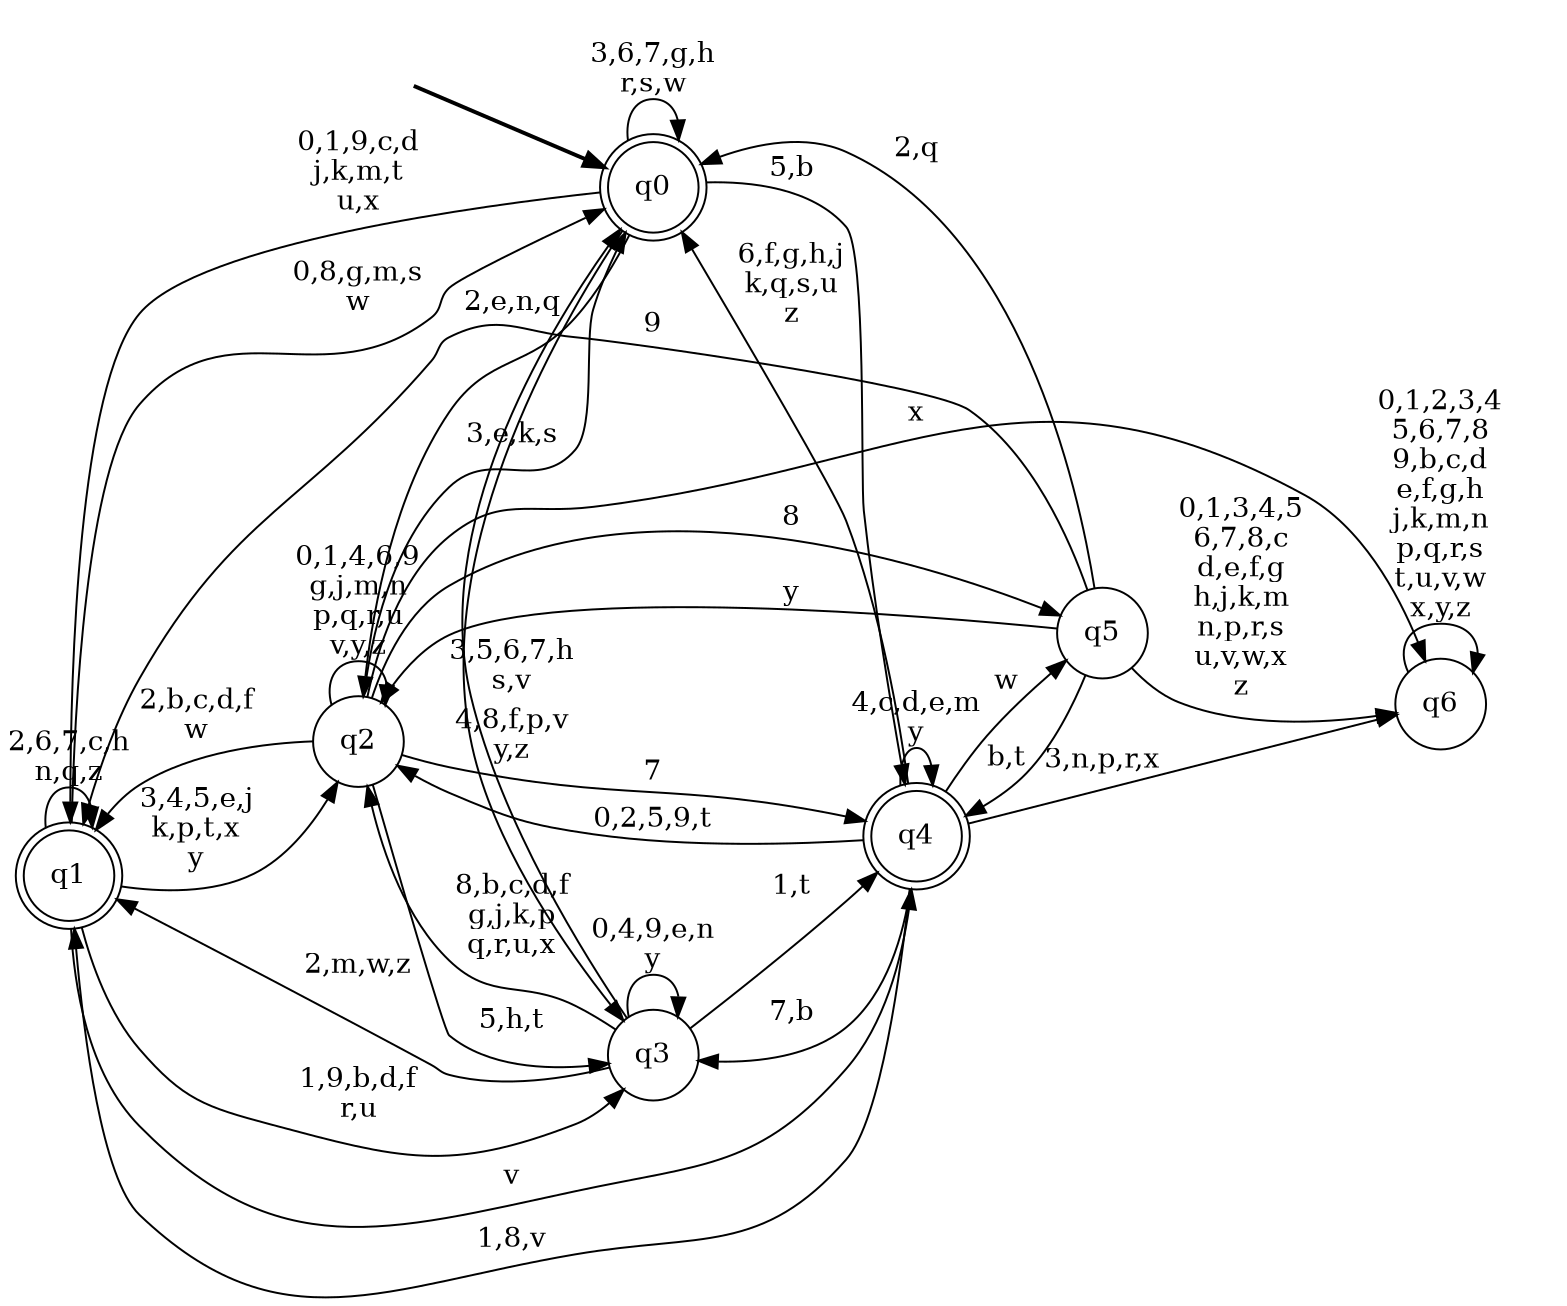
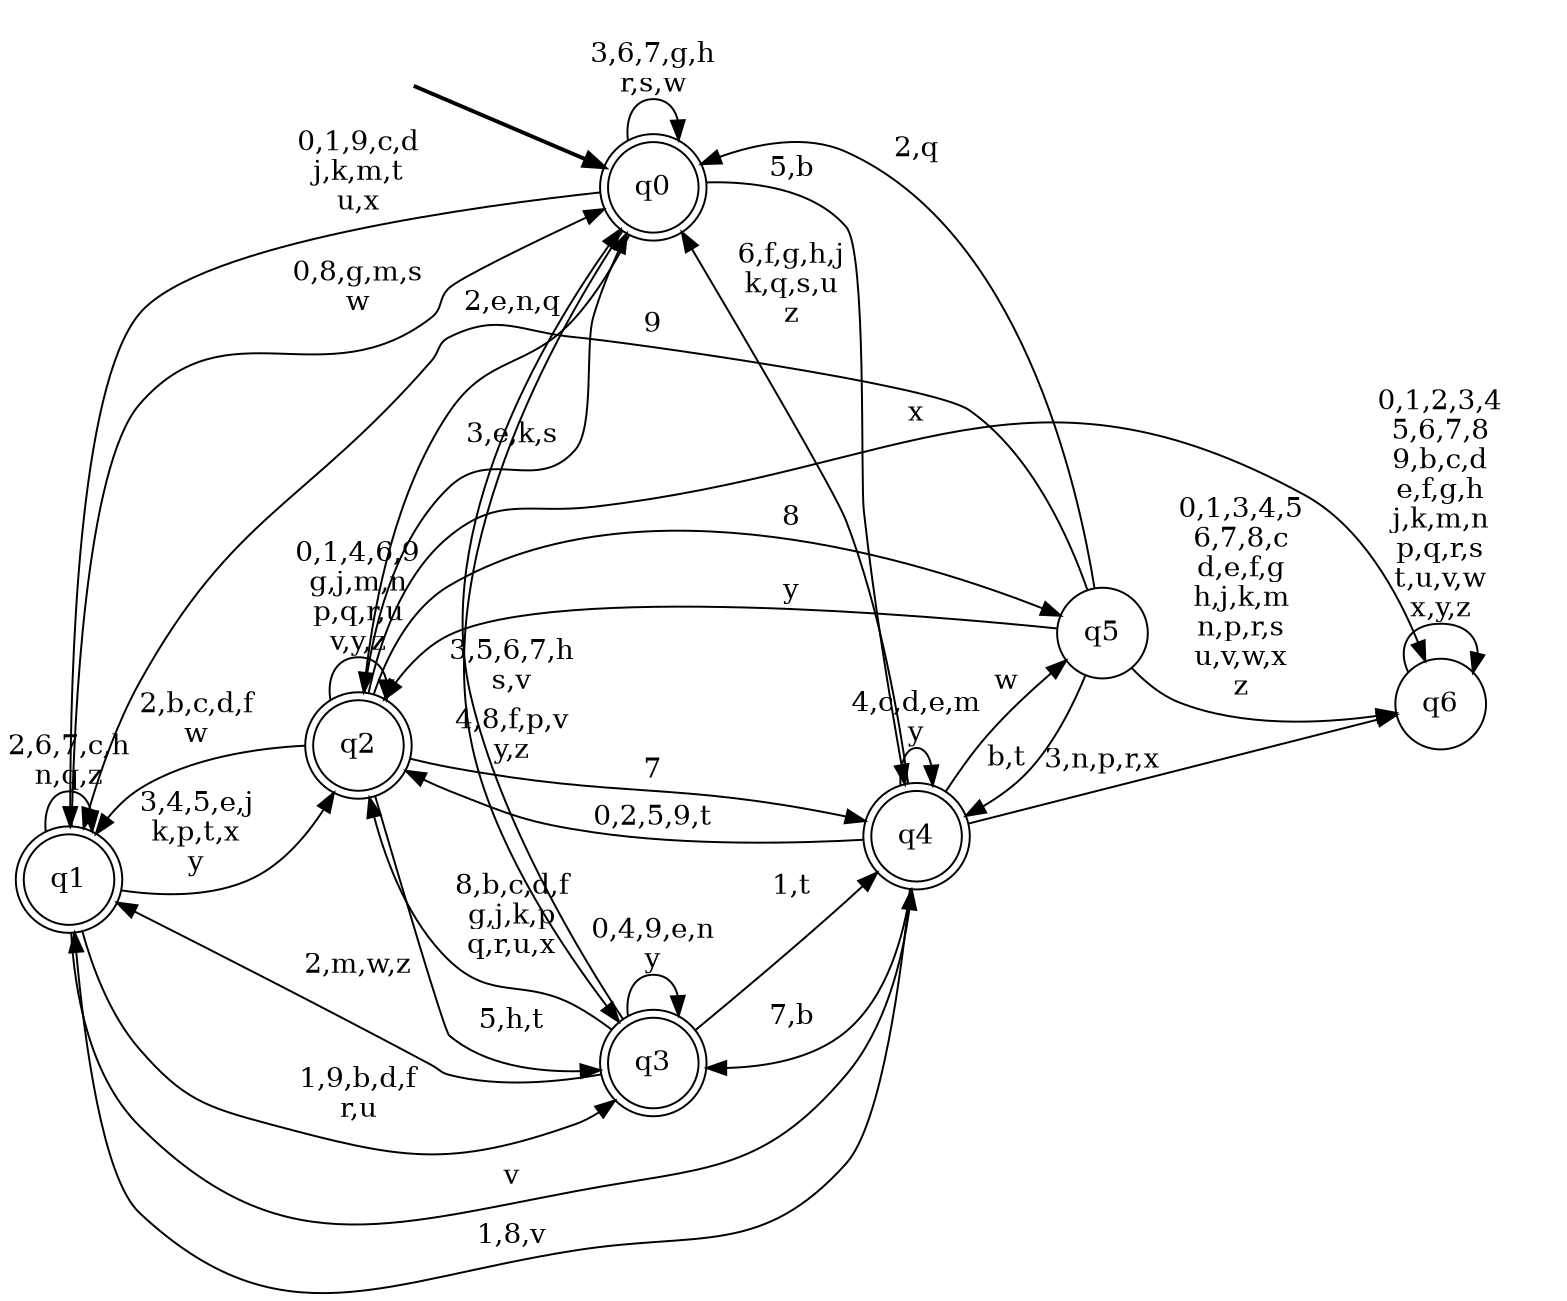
  digraph {
    rankdir=LR
    node [shape=doublecircle style="rounded,filled" color=black fillcolor=white]
    __start0 [height=0 shape=none style=invis width=0 color="" fillcolor=""]
    n2 [label=q0]
    n3 [label=q1]
-   n4 [label=q2 shape=circle style=filled]
-   n5 [label=q3 shape=circle]
+   n4 [label=q2 style=filled]
+   n5 [label=q3]
    n6 [label=q4]
    n7 [label=q5 shape=circle style=filled]
    n8 [label=q6 shape=circle style=filled]
    subgraph cluster_1 {
      nodesep=0.15
      ranksep=0.15
      style=invis
      __start0
      n2
    }
    __start0 -> n2 [penwidth=2]
    n2 -> n2 [label="3,6,7,g,h\nr,s,w"]
    n2 -> n3 [label="0,1,9,c,d\nj,k,m,t\nu,x"]
    n2 -> n4 [label="2,e,n,q"]
    n2 -> n5 [label="4,8,f,p,v\ny,z"]
    n2 -> n6 [label="5,b"]
    n3 -> n2 [label="0,8,g,m,s\nw"]
    n3 -> n3 [label="2,6,7,c,h\nn,q,z"]
    n3 -> n4 [label="3,4,5,e,j\nk,p,t,x\ny"]
    n3 -> n5 [label="1,9,b,d,f\nr,u"]
    n3 -> n6 [label=v]
    n4 -> n2 [label="3,e,k,s"]
    n4 -> n3 [label="2,b,c,d,f\nw"]
    n4 -> n4 [label="0,1,4,6,9\ng,j,m,n\np,q,r,u\nv,y,z"]
    n4 -> n5 [label="5,h,t"]
    n4 -> n6 [label=7]
    n4 -> n7 [label=8]
    n4 -> n8 [label=x]
    n5 -> n2 [label="3,5,6,7,h\ns,v"]
    n5 -> n3 [label="2,m,w,z"]
    n5 -> n4 [label="8,b,c,d,f\ng,j,k,p\nq,r,u,x"]
    n5 -> n5 [label="0,4,9,e,n\ny"]
    n5 -> n6 [label="1,t"]
    n6 -> n2 [label="6,f,g,h,j\nk,q,s,u\nz"]
    n6 -> n3 [label="1,8,v"]
    n6 -> n4 [label="0,2,5,9,t"]
    n6 -> n5 [label="7,b"]
    n6 -> n6 [label="4,c,d,e,m\ny"]
    n6 -> n7 [label=w]
    n6 -> n8 [label="3,n,p,r,x"]
    n7 -> n2 [label="2,q"]
    n7 -> n3 [label=9]
    n7 -> n4 [label=y]
    n7 -> n6 [label="b,t"]
    n7 -> n8 [label="0,1,3,4,5\n6,7,8,c\nd,e,f,g\nh,j,k,m\nn,p,r,s\nu,v,w,x\nz"]
    n8 -> n8 [label="0,1,2,3,4\n5,6,7,8\n9,b,c,d\ne,f,g,h\nj,k,m,n\np,q,r,s\nt,u,v,w\nx,y,z"]
  }
